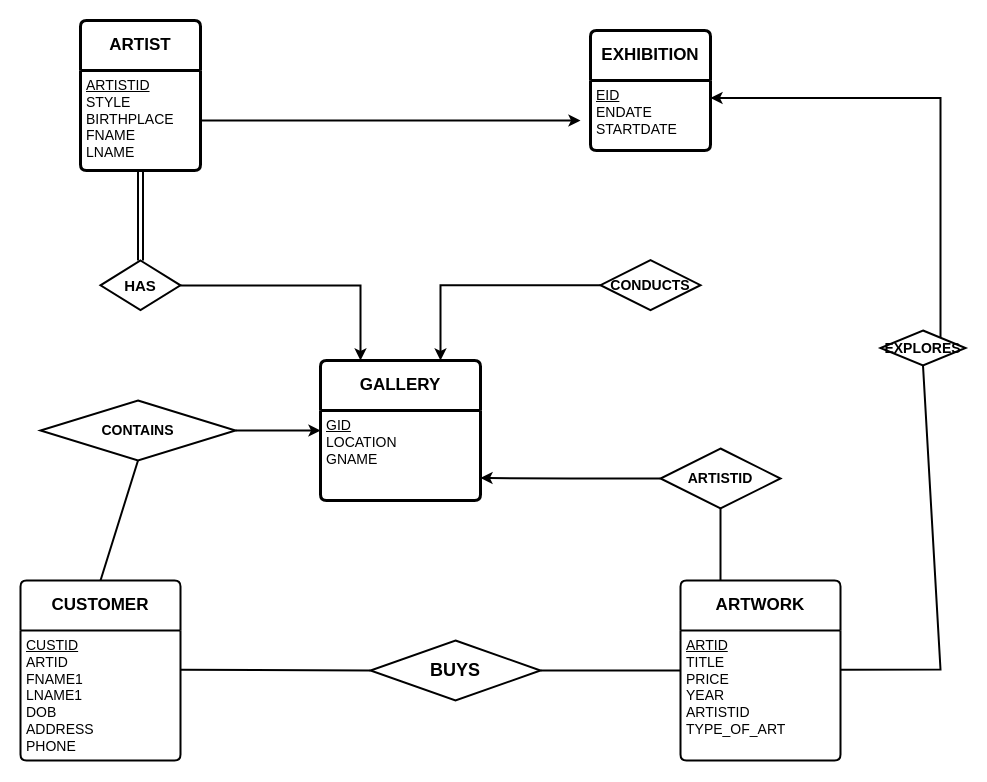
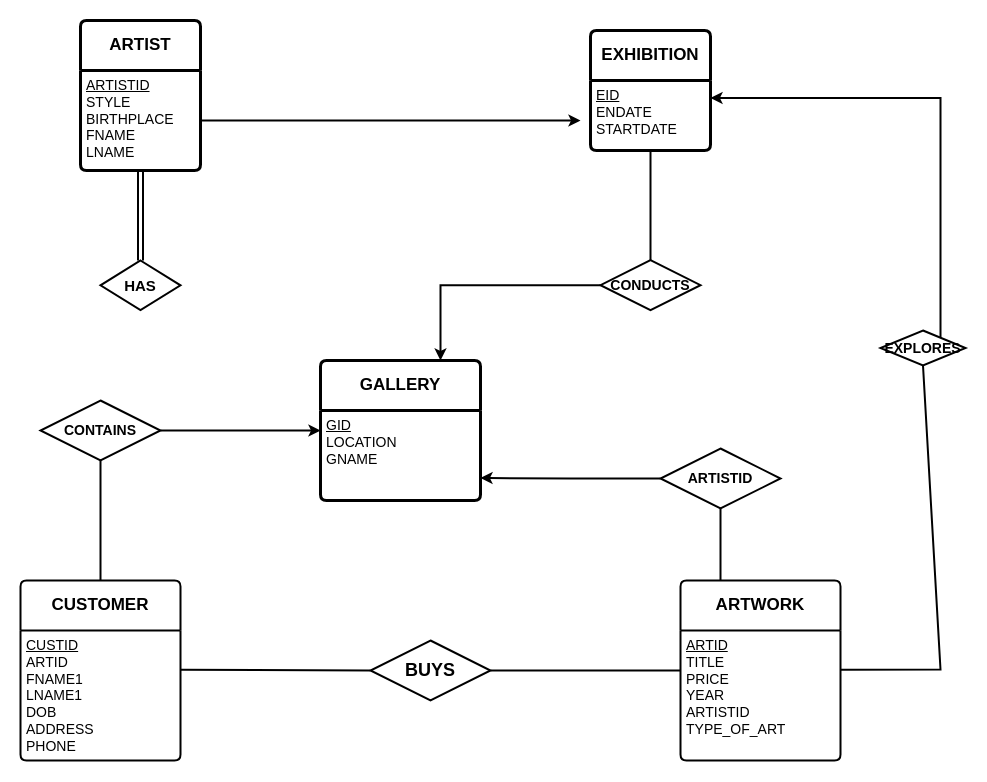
  <mxCell id="0" />
  <mxCell id="1" parent="0" />
  <mxCell id="2" style="edgeStyle=orthogonalEdgeStyle;rounded=0;orthogonalLoop=1;jettySize=auto;html=1;exitX=0.25;exitY=0;exitDx=0;exitDy=0;" edge="1" parent="1" source="6" target="5"><mxGeometry relative="1" as="geometry" /></mxCell>
  <mxCell id="3" value="&lt;b&gt;&lt;font style=&quot;font-size: 17px;&quot;&gt;ARTIST&lt;/font&gt;&lt;/b&gt;" style="swimlane;childLayout=stackLayout;horizontal=1;startSize=50;horizontalStack=0;rounded=1;fontSize=14;fontStyle=0;strokeWidth=3;resizeParent=0;resizeLast=1;shadow=0;dashed=0;align=center;arcSize=4;whiteSpace=wrap;html=1;" vertex="1" parent="1"><mxGeometry x="80" y="20" width="120" height="150" as="geometry" /></mxCell>
  <mxCell id="4" value="&lt;u style=&quot;font-size: 14px;&quot;&gt;&lt;font style=&quot;font-size: 14px;&quot;&gt;ARTISTID&lt;/font&gt;&lt;/u&gt;&lt;div style=&quot;font-size: 14px;&quot;&gt;&lt;font style=&quot;font-size: 14px;&quot;&gt;STYLE&lt;/font&gt;&lt;/div&gt;&lt;div style=&quot;font-size: 14px;&quot;&gt;&lt;font style=&quot;font-size: 14px;&quot;&gt;BIRTHPLACE&lt;/font&gt;&lt;/div&gt;&lt;div style=&quot;font-size: 14px;&quot;&gt;&lt;font style=&quot;font-size: 14px;&quot;&gt;FNAME&lt;/font&gt;&lt;/div&gt;&lt;div style=&quot;font-size: 14px;&quot;&gt;&lt;font style=&quot;font-size: 14px;&quot;&gt;LNAME&lt;/font&gt;&lt;/div&gt;" style="align=left;strokeColor=none;fillColor=none;spacingLeft=4;fontSize=12;verticalAlign=top;resizable=0;rotatable=0;part=1;html=1;" vertex="1" parent="3"><mxGeometry y="50" width="120" height="100" as="geometry" /></mxCell>
  <mxCell id="5" value="&lt;b&gt;&lt;font style=&quot;font-size: 17px;&quot;&gt;EXHIBITION&lt;/font&gt;&lt;/b&gt;" style="swimlane;childLayout=stackLayout;horizontal=1;startSize=50;horizontalStack=0;rounded=1;fontSize=14;fontStyle=0;strokeWidth=3;resizeParent=0;resizeLast=1;shadow=0;dashed=0;align=center;arcSize=4;whiteSpace=wrap;html=1;" vertex="1" parent="1"><mxGeometry x="590" y="30" width="120" height="120" as="geometry" /></mxCell>
  <mxCell id="6" value="&lt;span style=&quot;font-size: 14px;&quot;&gt;&lt;u style=&quot;&quot;&gt;&lt;font style=&quot;font-size: 14px;&quot;&gt;EID&lt;/font&gt;&lt;/u&gt;&lt;/span&gt;&lt;div style=&quot;font-size: 14px;&quot;&gt;&lt;font style=&quot;font-size: 14px;&quot;&gt;ENDATE&lt;/font&gt;&lt;/div&gt;&lt;div style=&quot;font-size: 14px;&quot;&gt;&lt;font style=&quot;font-size: 14px;&quot;&gt;STARTDATE&lt;/font&gt;&lt;/div&gt;" style="align=left;strokeColor=none;fillColor=none;spacingLeft=4;fontSize=12;verticalAlign=top;resizable=0;rotatable=0;part=1;html=1;" vertex="1" parent="5"><mxGeometry y="50" width="120" height="70" as="geometry" /></mxCell>
  <mxCell id="7" style="edgeStyle=orthogonalEdgeStyle;rounded=0;orthogonalLoop=1;jettySize=auto;html=1;strokeWidth=2;" edge="1" parent="1" source="4"><mxGeometry relative="1" as="geometry"><mxPoint x="580" y="120" as="targetPoint" /></mxGeometry></mxCell>
  <mxCell id="8" value="" style="shape=link;endArrow=classic;startArrow=classic;html=1;rounded=0;exitX=1;exitY=1;exitDx=0;exitDy=0;endWidth=0.476;startWidth=0.476;strokeWidth=2;targetPerimeterSpacing=0;sourcePerimeterSpacing=0;" edge="1" parent="1"><mxGeometry width="100" height="100" relative="1" as="geometry"><mxPoint x="140" y="170" as="sourcePoint" /><mxPoint x="140" y="260" as="targetPoint" /><Array as="points" /></mxGeometry></mxCell>
- <mxCell id="9" style="edgeStyle=orthogonalEdgeStyle;rounded=0;orthogonalLoop=1;jettySize=auto;html=1;entryX=0.25;entryY=0;entryDx=0;entryDy=0;strokeWidth=2;" edge="1" parent="1" source="10" target="13"><mxGeometry relative="1" as="geometry" /></mxCell>
  <mxCell id="10" value="&lt;b&gt;&lt;font style=&quot;font-size: 15px;&quot;&gt;HAS&lt;/font&gt;&lt;/b&gt;" style="shape=rhombus;perimeter=rhombusPerimeter;whiteSpace=wrap;html=1;align=center;rotation=0;strokeWidth=2;" vertex="1" parent="1"><mxGeometry x="100" y="260" width="80" height="49.65" as="geometry" /></mxCell>
  <mxCell id="11" style="edgeStyle=orthogonalEdgeStyle;rounded=0;orthogonalLoop=1;jettySize=auto;html=1;entryX=0.75;entryY=0;entryDx=0;entryDy=0;strokeWidth=2;" edge="1" parent="1" source="12" target="13"><mxGeometry relative="1" as="geometry" /></mxCell>
  <mxCell id="12" value="&lt;b&gt;&lt;font style=&quot;font-size: 14px;&quot;&gt;CONDUCTS&lt;/font&gt;&lt;/b&gt;" style="shape=rhombus;perimeter=rhombusPerimeter;whiteSpace=wrap;html=1;align=center;strokeWidth=2;" vertex="1" parent="1"><mxGeometry x="600" y="259.65" width="100" height="50" as="geometry" /></mxCell>
  <mxCell id="13" value="&lt;b&gt;&lt;font style=&quot;font-size: 17px;&quot;&gt;GALLERY&lt;/font&gt;&lt;/b&gt;" style="swimlane;childLayout=stackLayout;horizontal=1;startSize=50;horizontalStack=0;rounded=1;fontSize=14;fontStyle=0;strokeWidth=3;resizeParent=0;resizeLast=1;shadow=0;dashed=0;align=center;arcSize=4;whiteSpace=wrap;html=1;" vertex="1" parent="1"><mxGeometry x="320" y="360" width="160" height="140" as="geometry" /></mxCell>
  <mxCell id="14" value="&lt;font style=&quot;font-size: 14px;&quot;&gt;&lt;u&gt;GID&lt;/u&gt;&lt;/font&gt;&lt;div&gt;&lt;font style=&quot;font-size: 14px;&quot;&gt;LOCATION&lt;/font&gt;&lt;/div&gt;&lt;div&gt;&lt;font style=&quot;font-size: 14px;&quot;&gt;GNAME&lt;/font&gt;&lt;/div&gt;" style="align=left;strokeColor=none;fillColor=none;spacingLeft=4;fontSize=12;verticalAlign=top;resizable=0;rotatable=0;part=1;html=1;" vertex="1" parent="13"><mxGeometry y="50" width="160" height="90" as="geometry" /></mxCell>
+ <mxCell id="15" value="" style="endArrow=none;html=1;rounded=0;entryX=0.5;entryY=0;entryDx=0;entryDy=0;exitX=0.5;exitY=1;exitDx=0;exitDy=0;strokeWidth=2;" edge="1" parent="1" source="6" target="12"><mxGeometry relative="1" as="geometry"><mxPoint x="510" y="190" as="sourcePoint" /><mxPoint x="670" y="190" as="targetPoint" /><Array as="points" /></mxGeometry></mxCell>
  <mxCell id="16" style="edgeStyle=orthogonalEdgeStyle;rounded=0;orthogonalLoop=1;jettySize=auto;html=1;entryX=0;entryY=0.5;entryDx=0;entryDy=0;strokeWidth=2;" edge="1" parent="1" source="17" target="13"><mxGeometry relative="1" as="geometry" /></mxCell>
- <mxCell id="17" value="&lt;font style=&quot;font-size: 14px;&quot;&gt;&lt;b&gt;CONTAINS&lt;/b&gt;&lt;/font&gt;" style="shape=rhombus;perimeter=rhombusPerimeter;whiteSpace=wrap;html=1;align=center;strokeWidth=2;" vertex="1" parent="1"><mxGeometry x="40" y="400" width="195" height="60" as="geometry" /></mxCell>
+ <mxCell id="17" value="&lt;font style=&quot;font-size: 14px;&quot;&gt;&lt;b&gt;CONTAINS&lt;/b&gt;&lt;/font&gt;" style="shape=rhombus;perimeter=rhombusPerimeter;whiteSpace=wrap;html=1;align=center;strokeWidth=2;" vertex="1" parent="1"><mxGeometry x="40" y="400" width="120" height="60" as="geometry" /></mxCell>
  <mxCell id="18" value="&lt;font style=&quot;font-size: 17px;&quot;&gt;&lt;b&gt;CUSTOMER&lt;/b&gt;&lt;/font&gt;" style="swimlane;childLayout=stackLayout;horizontal=1;startSize=50;horizontalStack=0;rounded=1;fontSize=14;fontStyle=0;strokeWidth=2;resizeParent=0;resizeLast=1;shadow=0;dashed=0;align=center;arcSize=4;whiteSpace=wrap;html=1;" vertex="1" parent="1"><mxGeometry x="20" y="580" width="160" height="180" as="geometry" /></mxCell>
  <mxCell id="19" value="&lt;span style=&quot;font-size: 14px;&quot;&gt;&lt;u&gt;CUSTID&lt;/u&gt;&lt;/span&gt;&lt;div&gt;&lt;span style=&quot;font-size: 14px;&quot;&gt;ARTID&lt;/span&gt;&lt;/div&gt;&lt;div&gt;&lt;span style=&quot;font-size: 14px;&quot;&gt;FNAME1&lt;/span&gt;&lt;/div&gt;&lt;div&gt;&lt;span style=&quot;font-size: 14px;&quot;&gt;LNAME1&lt;/span&gt;&lt;/div&gt;&lt;div&gt;&lt;span style=&quot;font-size: 14px;&quot;&gt;DOB&lt;/span&gt;&lt;/div&gt;&lt;div&gt;&lt;span style=&quot;font-size: 14px;&quot;&gt;ADDRESS&lt;/span&gt;&lt;/div&gt;&lt;div&gt;&lt;span style=&quot;font-size: 14px;&quot;&gt;PHONE&lt;/span&gt;&lt;/div&gt;" style="align=left;strokeColor=none;fillColor=none;spacingLeft=4;fontSize=12;verticalAlign=top;resizable=0;rotatable=0;part=1;html=1;" vertex="1" parent="18"><mxGeometry y="50" width="160" height="130" as="geometry" /></mxCell>
  <mxCell id="20" value="&lt;font style=&quot;font-size: 17px;&quot;&gt;&lt;b&gt;ARTWORK&lt;/b&gt;&lt;/font&gt;" style="swimlane;childLayout=stackLayout;horizontal=1;startSize=50;horizontalStack=0;rounded=1;fontSize=14;fontStyle=0;strokeWidth=2;resizeParent=0;resizeLast=1;shadow=0;dashed=0;align=center;arcSize=4;whiteSpace=wrap;html=1;" vertex="1" parent="1"><mxGeometry x="680" y="580" width="160" height="180" as="geometry" /></mxCell>
  <mxCell id="21" value="&lt;span style=&quot;font-size: 14px;&quot;&gt;&lt;u&gt;ARTID&lt;/u&gt;&lt;/span&gt;&lt;div&gt;&lt;span style=&quot;font-size: 14px;&quot;&gt;TITLE&lt;/span&gt;&lt;/div&gt;&lt;div&gt;&lt;span style=&quot;font-size: 14px;&quot;&gt;PRICE&lt;/span&gt;&lt;/div&gt;&lt;div&gt;&lt;span style=&quot;font-size: 14px;&quot;&gt;YEAR&lt;/span&gt;&lt;/div&gt;&lt;div&gt;&lt;span style=&quot;font-size: 14px;&quot;&gt;ARTISTID&lt;/span&gt;&lt;/div&gt;&lt;div&gt;&lt;span style=&quot;font-size: 14px;&quot;&gt;TYPE_OF_ART&lt;/span&gt;&lt;/div&gt;" style="align=left;strokeColor=none;fillColor=none;spacingLeft=4;fontSize=12;verticalAlign=top;resizable=0;rotatable=0;part=1;html=1;" vertex="1" parent="20"><mxGeometry y="50" width="160" height="130" as="geometry" /></mxCell>
- <mxCell id="22" value="&lt;span style=&quot;font-size: 18px;&quot;&gt;&lt;b&gt;BUYS&lt;/b&gt;&lt;/span&gt;" style="shape=rhombus;perimeter=rhombusPerimeter;whiteSpace=wrap;html=1;align=center;strokeWidth=2;" vertex="1" parent="1"><mxGeometry x="370" y="640" width="170" height="60" as="geometry" /></mxCell>
+ <mxCell id="22" value="&lt;span style=&quot;font-size: 18px;&quot;&gt;&lt;b&gt;BUYS&lt;/b&gt;&lt;/span&gt;" style="shape=rhombus;perimeter=rhombusPerimeter;whiteSpace=wrap;html=1;align=center;strokeWidth=2;" vertex="1" parent="1"><mxGeometry x="370" y="640" width="120" height="60" as="geometry" /></mxCell>
  <mxCell id="23" value="" style="endArrow=none;html=1;rounded=0;entryX=0;entryY=0.5;entryDx=0;entryDy=0;strokeWidth=2;" edge="1" parent="1" target="22"><mxGeometry relative="1" as="geometry"><mxPoint x="180" y="669.23" as="sourcePoint" /><mxPoint x="340" y="669.23" as="targetPoint" /></mxGeometry></mxCell>
  <mxCell id="24" value="" style="endArrow=none;html=1;rounded=0;exitX=1;exitY=0.5;exitDx=0;exitDy=0;entryX=0;entryY=0.5;entryDx=0;entryDy=0;strokeWidth=2;" edge="1" parent="1" source="22" target="20"><mxGeometry relative="1" as="geometry"><mxPoint x="650" y="670" as="sourcePoint" /><mxPoint x="810" y="670" as="targetPoint" /></mxGeometry></mxCell>
  <mxCell id="25" value="" style="endArrow=none;html=1;rounded=0;entryX=0.25;entryY=0;entryDx=0;entryDy=0;strokeWidth=2;exitX=0.5;exitY=1;exitDx=0;exitDy=0;" edge="1" parent="1" source="27" target="20"><mxGeometry relative="1" as="geometry"><mxPoint x="720" y="510" as="sourcePoint" /><mxPoint x="820" y="490" as="targetPoint" /><Array as="points"><mxPoint x="720" y="550" /></Array></mxGeometry></mxCell>
  <mxCell id="26" style="edgeStyle=orthogonalEdgeStyle;rounded=0;orthogonalLoop=1;jettySize=auto;html=1;entryX=1;entryY=0.75;entryDx=0;entryDy=0;strokeWidth=2;" edge="1" parent="1" source="27" target="14"><mxGeometry relative="1" as="geometry" /></mxCell>
  <mxCell id="27" value="&lt;font style=&quot;font-size: 14px;&quot;&gt;&lt;b&gt;ARTISTID&lt;/b&gt;&lt;/font&gt;" style="shape=rhombus;perimeter=rhombusPerimeter;whiteSpace=wrap;html=1;align=center;strokeWidth=2;" vertex="1" parent="1"><mxGeometry x="660" y="448" width="120" height="60" as="geometry" /></mxCell>
  <mxCell id="28" value="" style="endArrow=none;html=1;rounded=0;entryX=0.5;entryY=0;entryDx=0;entryDy=0;exitX=0.5;exitY=1;exitDx=0;exitDy=0;strokeWidth=2;" edge="1" parent="1" source="17" target="18"><mxGeometry relative="1" as="geometry"><mxPoint x="100" y="510" as="sourcePoint" /><mxPoint x="260" y="510" as="targetPoint" /></mxGeometry></mxCell>
  <mxCell id="29" style="edgeStyle=orthogonalEdgeStyle;rounded=0;orthogonalLoop=1;jettySize=auto;html=1;entryX=1;entryY=0.25;entryDx=0;entryDy=0;strokeWidth=2;" edge="1" parent="1" source="30" target="6"><mxGeometry relative="1" as="geometry"><Array as="points"><mxPoint x="940" y="98" /></Array></mxGeometry></mxCell>
  <mxCell id="30" value="&lt;span style=&quot;font-size: 14px;&quot;&gt;&lt;b&gt;EXPLORES&lt;/b&gt;&lt;/span&gt;" style="shape=rhombus;perimeter=rhombusPerimeter;whiteSpace=wrap;html=1;align=center;strokeWidth=2;" vertex="1" parent="1"><mxGeometry x="880" y="330" width="85" height="35" as="geometry" /></mxCell>
  <mxCell id="31" value="" style="endArrow=none;html=1;rounded=0;entryX=0.5;entryY=1;entryDx=0;entryDy=0;strokeWidth=2;" edge="1" parent="1" target="30"><mxGeometry relative="1" as="geometry"><mxPoint x="840" y="669.23" as="sourcePoint" /><mxPoint x="1000" y="669.23" as="targetPoint" /><Array as="points"><mxPoint x="940" y="669" /></Array></mxGeometry></mxCell>
